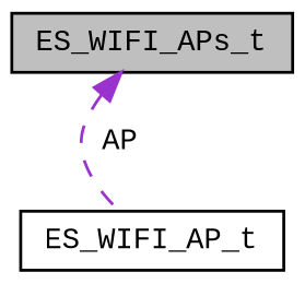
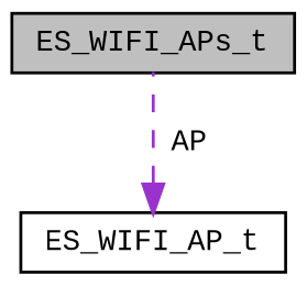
  digraph {
    fontname="Liberation Mono"
    node [color=black fontname="Liberation Mono" fontsize=10 shape=record style=filled]
    n1 [fillcolor=grey75 fontcolor=black height=0.2 label=ES_WIFI_APs_t width=0.4]
    n2 [fillcolor=white height=0.2 label=ES_WIFI_AP_t width=0.4]
-   n1 -> n2 [color=darkorchid3 dir=back fontname="Liberation Mono" fontsize=10 label=" AP" labelfontname=Helvetica labelfontsize=10 style=dashed]
+   n2 -> n1 [color=darkorchid3 dir=back fontname="Liberation Mono" fontsize=10 label=" AP" labelfontname=Helvetica labelfontsize=10 style=dashed]
  }
